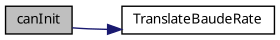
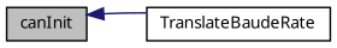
  digraph {
    rankdir=LR
    node [color=black fontname="FreeSans.ttf" fontsize=10 shape=record style=filled]
    n1 [fillcolor=grey75 fontcolor=black height=0.2 label=canInit width=0.4]
    n2 [fillcolor=white height=0.2 label=TranslateBaudeRate width=0.4]
-   n1 -> n2 [color=midnightblue fontname="FreeSans.ttf" fontsize=10 labelfontname="FreeSans.ttf" labelfontsize=10 style=solid]
+   n2 -> n1 [color=midnightblue fontname="FreeSans.ttf" fontsize=10 labelfontname="FreeSans.ttf" labelfontsize=10 style=solid]
  }
